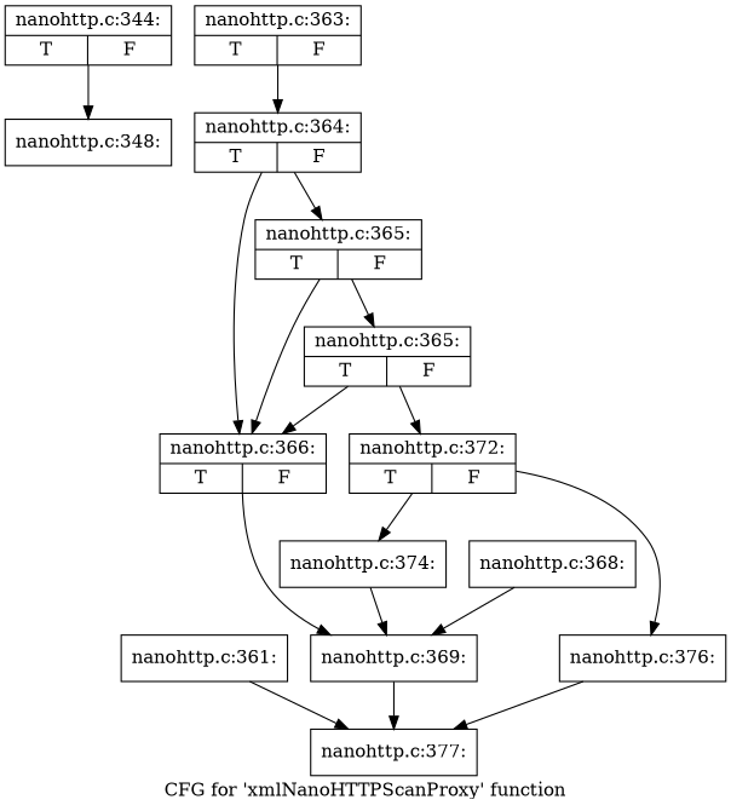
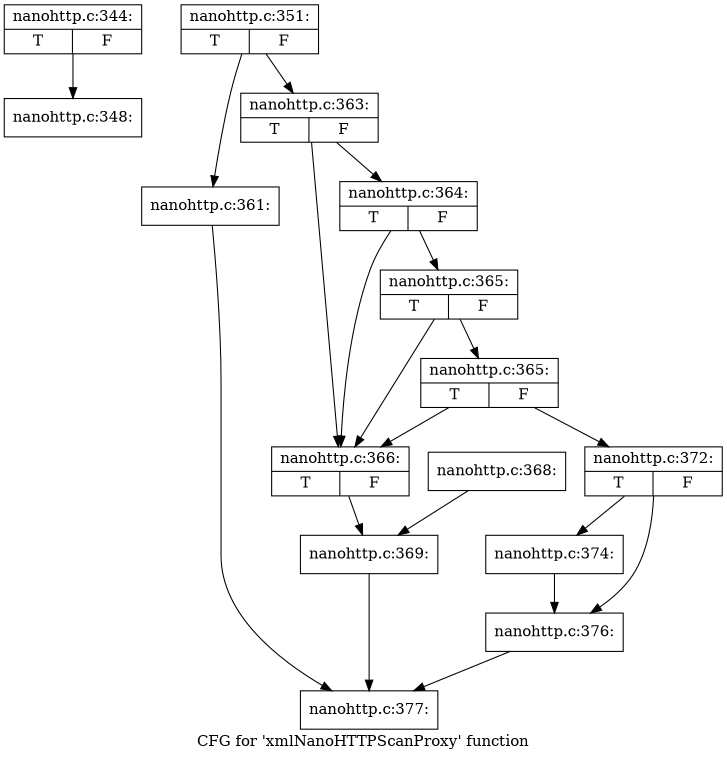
  digraph {
    label="CFG for 'xmlNanoHTTPScanProxy' function"
    node [shape=record]
    n1 [label="{nanohttp.c:344:|{<s0>T|<s1>F}}"]
    n2 [label="{nanohttp.c:348:}"]
+   n3 [label="{nanohttp.c:351:|{<s0>T|<s1>F}}"]
    n4 [label="{nanohttp.c:361:}"]
    n5 [label="{nanohttp.c:363:|{<s0>T|<s1>F}}"]
    n6 [label="{nanohttp.c:377:}"]
    n7 [label="{nanohttp.c:366:|{<s0>T|<s1>F}}"]
    n8 [label="{nanohttp.c:364:|{<s0>T|<s1>F}}"]
    n9 [label="{nanohttp.c:369:}"]
    n10 [label="{nanohttp.c:365:|{<s0>T|<s1>F}}"]
    n11 [label="{nanohttp.c:368:}"]
    n12 [label="{nanohttp.c:365:|{<s0>T|<s1>F}}"]
    n13 [label="{nanohttp.c:372:|{<s0>T|<s1>F}}"]
    n14 [label="{nanohttp.c:374:}"]
    n15 [label="{nanohttp.c:376:}"]
    n1 -> n2
+   n3 -> n4
+   n3 -> n5
    n4 -> n6
+   n5 -> n7
    n5 -> n8
    n7 -> n9
    n8 -> n7
    n8 -> n10
    n9 -> n6
    n10 -> n7
    n10 -> n12
    n11 -> n9
    n12 -> n7
    n12 -> n13
    n13 -> n14
    n13 -> n15
-   n14 -> n9
+   n14 -> n15
    n15 -> n6
  }
